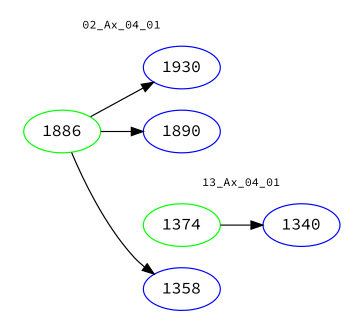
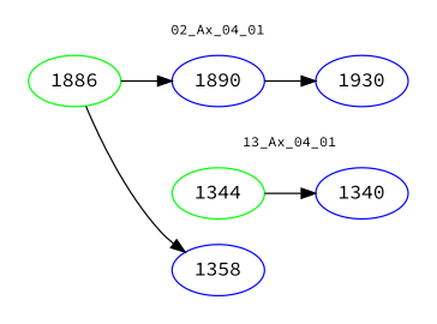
  digraph {
    fontname="Source Code Pro"
    rankdir=LR
    node [color=blue fontname="Source Code Pro"]
    edge [color=black fontname="Source Code Pro"]
-   n1 [color=green label=1374]
+   n1 [color=green label=1344]
    n2 [label=1340]
    n3 [label=1358]
    n4 [color=green label=1886]
    n5 [label=1890]
    n6 [label=1930]
    subgraph cluster_1 {
      color=white
      fontsize=10
      label="13_Ax_04_01"
      n1
      n2
      n3
    }
    subgraph cluster_2 {
      color=white
      fontsize=10
      label="02_Ax_04_01"
      n4
      n5
      n6
    }
    n1 -> n2
    n4 -> n3
    n4 -> n5
-   n4 -> n6
+   n5 -> n6
  }
